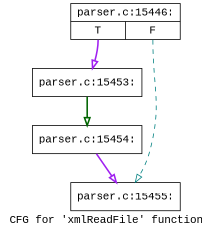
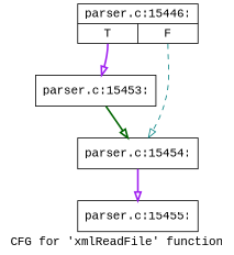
  digraph {
    fontname="Liberation Mono"
    label="CFG for 'xmlReadFile' function"
    node [fontname="Liberation Mono" shape=record]
    edge [arrowhead=onormal color=purple fontname="Liberation Mono" style=bold]
    n1 [label="{parser.c:15446:|{<s0>T|<s1>F}}"]
    n2 [label="{parser.c:15453:}"]
    n3 [label="{parser.c:15454:}"]
    n4 [label="{parser.c:15455:}"]
    n1 -> n2 [tailport=s0]
-   n1 -> n4 [color=teal style=dashed tailport=s1]
+   n1 -> n3 [color=teal style=dashed tailport=s1]
    n2 -> n3 [color=darkgreen]
    n3 -> n4
  }
